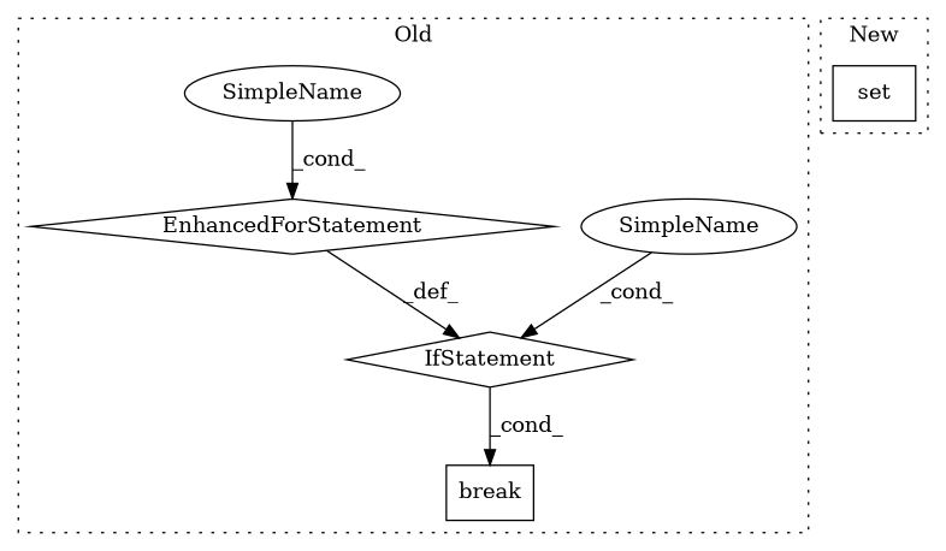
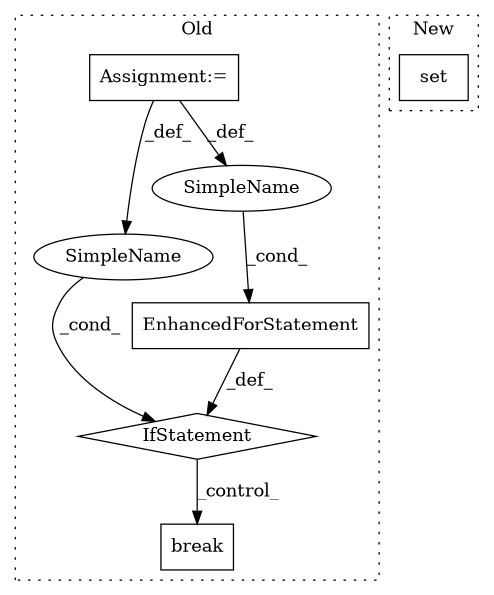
  digraph {
    node [a=42 l=6 s="3992,4079" shape=box]
    n1 [a=10 label=break s=4380]
    n2 [a=25 l="4,2" label=IfStatement s="4093,4166" shape=diamond]
    n3 [label=SimpleName shape=ellipse l="" s=""]
+   n4 [a=7 l="61,2" label="Assignment:="]
    n5 [label=SimpleName s=4057 shape=ellipse]
-   n6 [a=70 l="61,2" label=EnhancedForStatement shape=diamond]
+   n6 [a=70 l="61,2" label=EnhancedForStatement]
    n7 [a=32 l=5 label=set s=4641]
    subgraph cluster_1 {
      label=Old
      style=dotted
      n1
      n2
      n3
+     n4
      n5
      n6
    }
    subgraph cluster_2 {
      label=New
      style=dotted
      n7
    }
-   n2 -> n1 [label=_cond_]
+   n2 -> n1 [label=_control_]
    n3 -> n2 [label=_cond_]
+   n4 -> n3 [label=_def_]
+   n4 -> n5 [label=_def_]
    n5 -> n6 [label=_cond_]
    n6 -> n2 [label=_def_]
  }
